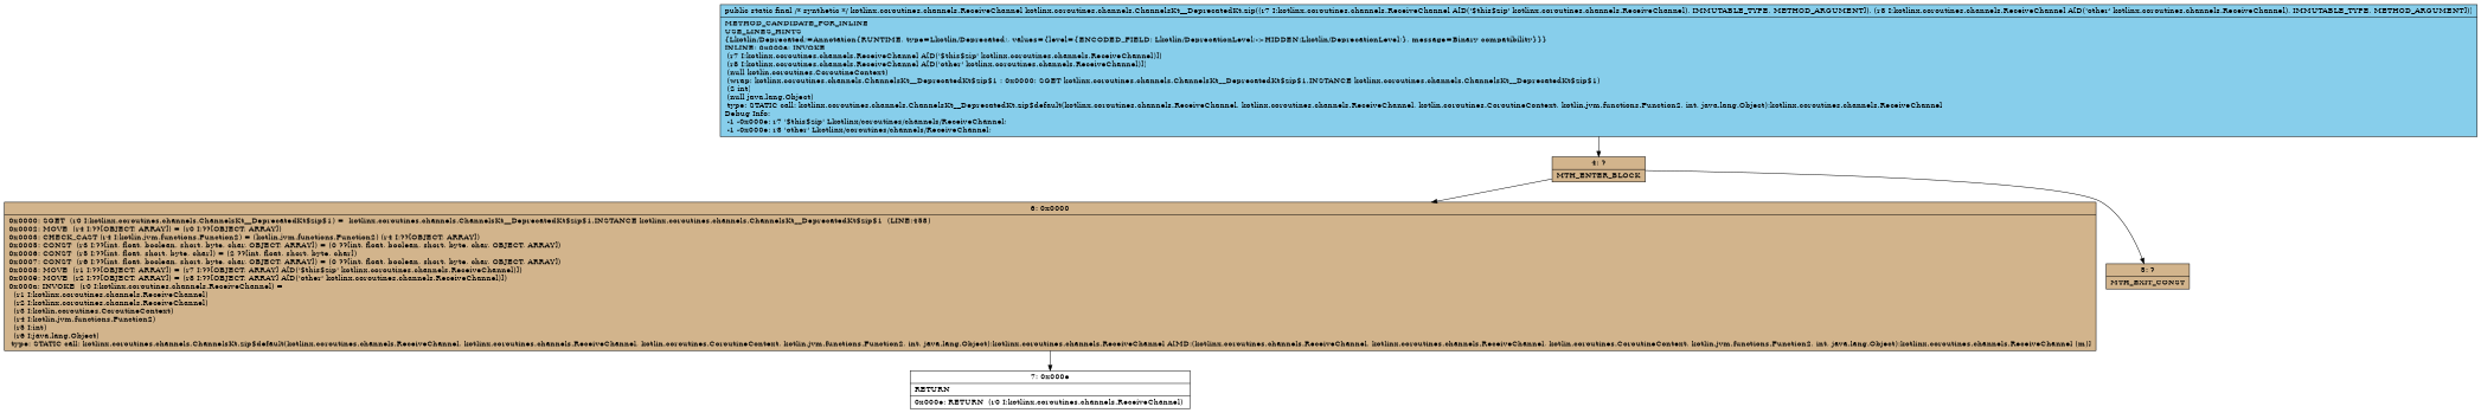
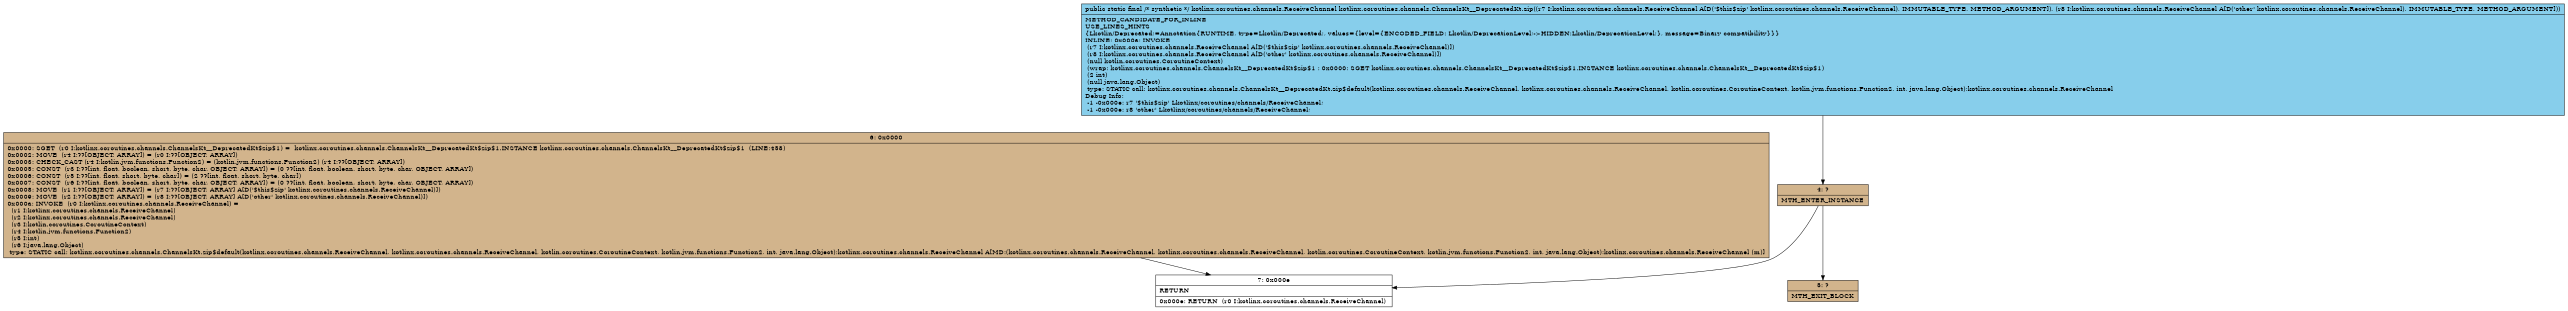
  digraph {
    node [fillcolor=tan shape=record style=filled]
    edge [style=solid]
-   n1 [label="{4\:\ ?|MTH_ENTER_BLOCK\l}"]
+   n1 [label="{4\:\ ?|MTH_ENTER_INSTANCE\l}"]
    n2 [label="{6\:\ 0x0000|0x0000: SGET  (r0 I:kotlinx.coroutines.channels.ChannelsKt__DeprecatedKt$zip$1) =  kotlinx.coroutines.channels.ChannelsKt__DeprecatedKt$zip$1.INSTANCE kotlinx.coroutines.channels.ChannelsKt__DeprecatedKt$zip$1  (LINE:458)\l0x0002: MOVE  (r4 I:??[OBJECT, ARRAY]) = (r0 I:??[OBJECT, ARRAY]) \l0x0003: CHECK_CAST (r4 I:kotlin.jvm.functions.Function2) = (kotlin.jvm.functions.Function2) (r4 I:??[OBJECT, ARRAY]) \l0x0005: CONST  (r3 I:??[int, float, boolean, short, byte, char, OBJECT, ARRAY]) = (0 ??[int, float, boolean, short, byte, char, OBJECT, ARRAY]) \l0x0006: CONST  (r5 I:??[int, float, short, byte, char]) = (2 ??[int, float, short, byte, char]) \l0x0007: CONST  (r6 I:??[int, float, boolean, short, byte, char, OBJECT, ARRAY]) = (0 ??[int, float, boolean, short, byte, char, OBJECT, ARRAY]) \l0x0008: MOVE  (r1 I:??[OBJECT, ARRAY]) = (r7 I:??[OBJECT, ARRAY] A[D('$this$zip' kotlinx.coroutines.channels.ReceiveChannel)]) \l0x0009: MOVE  (r2 I:??[OBJECT, ARRAY]) = (r8 I:??[OBJECT, ARRAY] A[D('other' kotlinx.coroutines.channels.ReceiveChannel)]) \l0x000a: INVOKE  (r0 I:kotlinx.coroutines.channels.ReceiveChannel) = \l  (r1 I:kotlinx.coroutines.channels.ReceiveChannel)\l  (r2 I:kotlinx.coroutines.channels.ReceiveChannel)\l  (r3 I:kotlin.coroutines.CoroutineContext)\l  (r4 I:kotlin.jvm.functions.Function2)\l  (r5 I:int)\l  (r6 I:java.lang.Object)\l type: STATIC call: kotlinx.coroutines.channels.ChannelsKt.zip$default(kotlinx.coroutines.channels.ReceiveChannel, kotlinx.coroutines.channels.ReceiveChannel, kotlin.coroutines.CoroutineContext, kotlin.jvm.functions.Function2, int, java.lang.Object):kotlinx.coroutines.channels.ReceiveChannel A[MD:(kotlinx.coroutines.channels.ReceiveChannel, kotlinx.coroutines.channels.ReceiveChannel, kotlin.coroutines.CoroutineContext, kotlin.jvm.functions.Function2, int, java.lang.Object):kotlinx.coroutines.channels.ReceiveChannel (m)]\l}"]
-   n3 [label="{5\:\ ?|MTH_EXIT_CONST\l}"]
+   n3 [label="{5\:\ ?|MTH_EXIT_BLOCK\l}"]
    n4 [fillcolor=white label="{7\:\ 0x000e|RETURN\l|0x000e: RETURN  (r0 I:kotlinx.coroutines.channels.ReceiveChannel) \l}"]
    n5 [fillcolor=skyblue label="{public static final \/* synthetic *\/ kotlinx.coroutines.channels.ReceiveChannel kotlinx.coroutines.channels.ChannelsKt__DeprecatedKt.zip((r7 I:kotlinx.coroutines.channels.ReceiveChannel A[D('$this$zip' kotlinx.coroutines.channels.ReceiveChannel), IMMUTABLE_TYPE, METHOD_ARGUMENT]), (r8 I:kotlinx.coroutines.channels.ReceiveChannel A[D('other' kotlinx.coroutines.channels.ReceiveChannel), IMMUTABLE_TYPE, METHOD_ARGUMENT]))  | METHOD_CANDIDATE_FOR_INLINE\lUSE_LINES_HINTS\l\{Lkotlin\/Deprecated;=Annotation\{RUNTIME, type=Lkotlin\/Deprecated;, values=\{level=\{ENCODED_FIELD: Lkotlin\/DeprecationLevel;\-\>HIDDEN:Lkotlin\/DeprecationLevel;\}, message=Binary compatibility\}\}\}\lINLINE: 0x000a: INVOKE  \l  (r7 I:kotlinx.coroutines.channels.ReceiveChannel A[D('$this$zip' kotlinx.coroutines.channels.ReceiveChannel)])\l  (r8 I:kotlinx.coroutines.channels.ReceiveChannel A[D('other' kotlinx.coroutines.channels.ReceiveChannel)])\l  (null kotlin.coroutines.CoroutineContext)\l  (wrap: kotlinx.coroutines.channels.ChannelsKt__DeprecatedKt$zip$1 : 0x0000: SGET   kotlinx.coroutines.channels.ChannelsKt__DeprecatedKt$zip$1.INSTANCE kotlinx.coroutines.channels.ChannelsKt__DeprecatedKt$zip$1)\l  (2 int)\l  (null java.lang.Object)\l type: STATIC call: kotlinx.coroutines.channels.ChannelsKt__DeprecatedKt.zip$default(kotlinx.coroutines.channels.ReceiveChannel, kotlinx.coroutines.channels.ReceiveChannel, kotlin.coroutines.CoroutineContext, kotlin.jvm.functions.Function2, int, java.lang.Object):kotlinx.coroutines.channels.ReceiveChannel\lDebug Info:\l  \-1 \-0x000e: r7 '$this$zip' Lkotlinx\/coroutines\/channels\/ReceiveChannel;\l  \-1 \-0x000e: r8 'other' Lkotlinx\/coroutines\/channels\/ReceiveChannel;\l}"]
-   n1 -> n2
+   n1 -> n4
    n1 -> n3
    n2 -> n4
    n5 -> n1
  }
